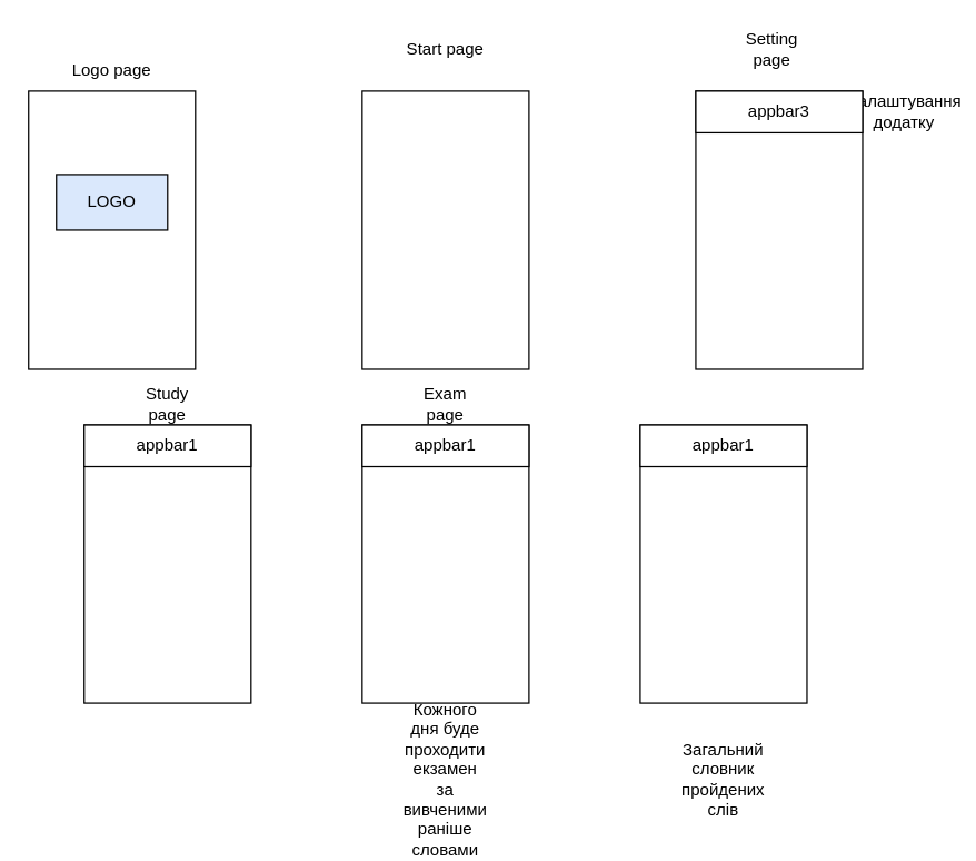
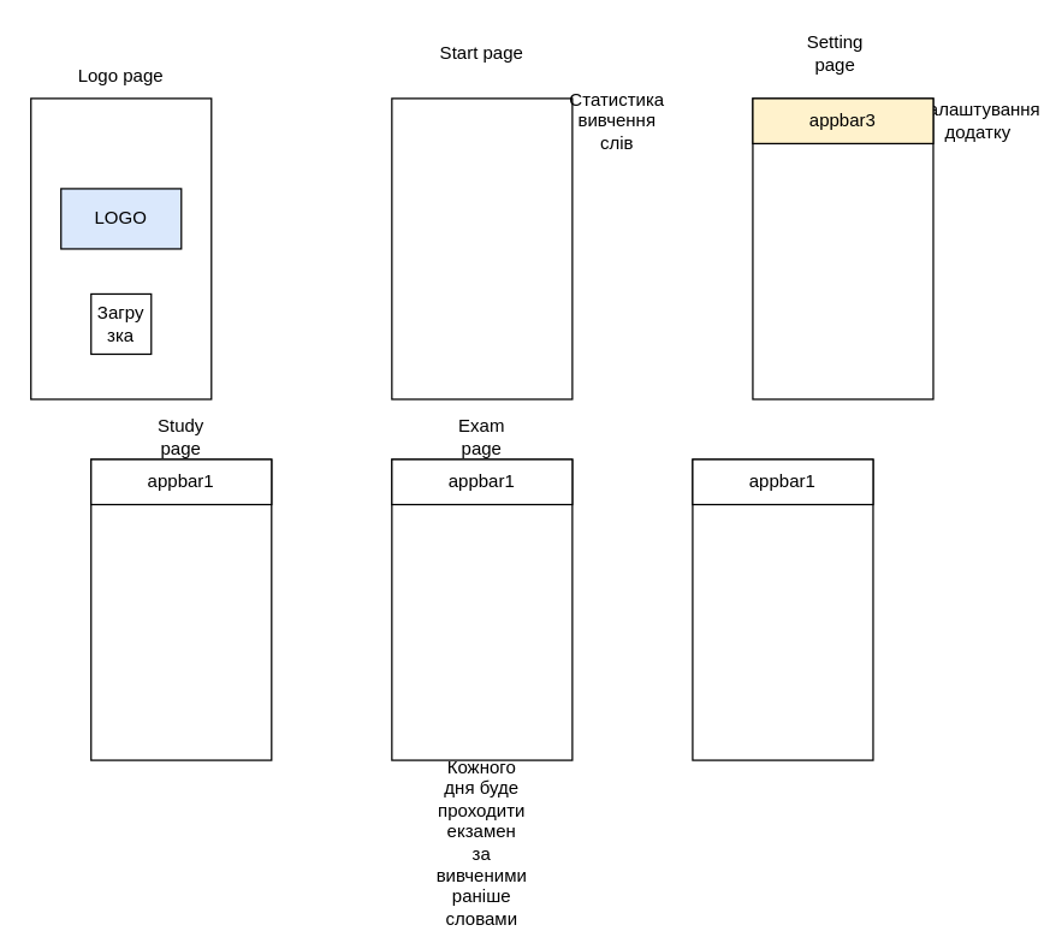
  <mxCell id="0" />
  <mxCell id="1" parent="0" />
  <mxCell id="2" value="" style="rounded=0;whiteSpace=wrap;html=1;direction=south;" parent="1" vertex="1"><mxGeometry x="20" y="65" width="120" height="200" as="geometry" /></mxCell>
  <mxCell id="3" value="LOGO" style="rounded=0;whiteSpace=wrap;html=1;fillColor=#dae8fc;" parent="1" vertex="1"><mxGeometry x="40" y="125" width="80" height="40" as="geometry" /></mxCell>
+ <mxCell id="4" value="Загру&lt;br&gt;зка" style="whiteSpace=wrap;html=1;aspect=fixed;" parent="1" vertex="1"><mxGeometry x="60" y="195" width="40" height="40" as="geometry" /></mxCell>
  <mxCell id="5" value="" style="rounded=0;whiteSpace=wrap;html=1;direction=south;" parent="1" vertex="1"><mxGeometry x="260" y="65" width="120" height="200" as="geometry" /></mxCell>
  <mxCell id="6" value="" style="rounded=0;whiteSpace=wrap;html=1;direction=south;" parent="1" vertex="1"><mxGeometry x="60" y="305" width="120" height="200" as="geometry" /></mxCell>
  <mxCell id="7" value="" style="rounded=0;whiteSpace=wrap;html=1;direction=south;" parent="1" vertex="1"><mxGeometry x="260" y="305" width="120" height="200" as="geometry" /></mxCell>
  <mxCell id="8" value="" style="rounded=0;whiteSpace=wrap;html=1;direction=south;" parent="1" vertex="1"><mxGeometry x="460" y="305" width="120" height="200" as="geometry" /></mxCell>
  <mxCell id="9" value="" style="rounded=0;whiteSpace=wrap;html=1;direction=south;" parent="1" vertex="1"><mxGeometry x="500" y="65" width="120" height="200" as="geometry" /></mxCell>
  <mxCell id="10" value="Start page" style="text;html=1;strokeColor=none;fillColor=none;align=center;verticalAlign=middle;whiteSpace=wrap;rounded=0;" parent="1" vertex="1"><mxGeometry x="290" y="20" width="60" height="30" as="geometry" /></mxCell>
  <mxCell id="11" value="Logo page" style="text;html=1;strokeColor=none;fillColor=none;align=center;verticalAlign=middle;whiteSpace=wrap;rounded=0;" parent="1" vertex="1"><mxGeometry x="50" y="35" width="60" height="30" as="geometry" /></mxCell>
  <mxCell id="12" value="Setting page" style="text;html=1;strokeColor=none;fillColor=none;align=center;verticalAlign=middle;whiteSpace=wrap;rounded=0;" parent="1" vertex="1"><mxGeometry x="525" y="20" width="60" height="30" as="geometry" /></mxCell>
  <mxCell id="13" value="Study page" style="text;html=1;strokeColor=none;fillColor=none;align=center;verticalAlign=middle;whiteSpace=wrap;rounded=0;" parent="1" vertex="1"><mxGeometry x="90" y="275" width="60" height="30" as="geometry" /></mxCell>
  <mxCell id="14" value="Exam page" style="text;html=1;strokeColor=none;fillColor=none;align=center;verticalAlign=middle;whiteSpace=wrap;rounded=0;" parent="1" vertex="1"><mxGeometry x="290" y="275" width="60" height="30" as="geometry" /></mxCell>
  <mxCell id="15" value="Кожного дня буде проходити екзамен за вивченими раніше словами" style="text;html=1;strokeColor=none;fillColor=none;align=center;verticalAlign=middle;whiteSpace=wrap;rounded=0;" parent="1" vertex="1"><mxGeometry x="290" y="545" width="60" height="30" as="geometry" /></mxCell>
- <mxCell id="16" value="Загальний словник пройдених слів" style="text;html=1;strokeColor=none;fillColor=none;align=center;verticalAlign=middle;whiteSpace=wrap;rounded=0;" parent="1" vertex="1"><mxGeometry x="490" y="545" width="60" height="30" as="geometry" /></mxCell>
+ <mxCell id="17" value="Статистика&lt;br&gt;вивчення слів" style="text;html=1;strokeColor=none;fillColor=none;align=center;verticalAlign=middle;whiteSpace=wrap;rounded=0;" parent="1" vertex="1"><mxGeometry x="380" y="65" width="60" height="30" as="geometry" /></mxCell>
  <mxCell id="18" value="Налаштування додатку" style="text;html=1;strokeColor=none;fillColor=none;align=center;verticalAlign=middle;whiteSpace=wrap;rounded=0;" parent="1" vertex="1"><mxGeometry x="620" y="65" width="60" height="30" as="geometry" /></mxCell>
- <mxCell id="19" value="appbar3" style="rounded=0;whiteSpace=wrap;html=1;" vertex="1" parent="1"><mxGeometry x="500" y="65" width="120" height="30" as="geometry" /></mxCell>
+ <mxCell id="19" value="appbar3" style="rounded=0;whiteSpace=wrap;html=1;fillColor=#fff2cc;" vertex="1" parent="1"><mxGeometry x="500" y="65" width="120" height="30" as="geometry" /></mxCell>
  <mxCell id="20" value="appbar1" style="rounded=0;whiteSpace=wrap;html=1;" vertex="1" parent="1"><mxGeometry x="60" y="305" width="120" height="30" as="geometry" /></mxCell>
  <mxCell id="21" value="appbar1" style="rounded=0;whiteSpace=wrap;html=1;" vertex="1" parent="1"><mxGeometry x="260" y="305" width="120" height="30" as="geometry" /></mxCell>
  <mxCell id="22" value="appbar1" style="rounded=0;whiteSpace=wrap;html=1;" vertex="1" parent="1"><mxGeometry x="460" y="305" width="120" height="30" as="geometry" /></mxCell>
